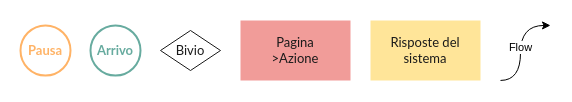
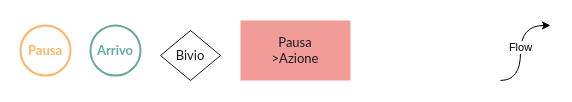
  <mxCell id="0" />
  <mxCell id="1" parent="0" />
- <mxCell id="2" value="Pagina&lt;br style=&quot;font-size: 13px;&quot;&gt;&amp;gt;Azione" style="rounded=0;whiteSpace=wrap;html=1;strokeColor=none;fillColor=#F19C99;fontColor=#1A1A1A;fontFamily=Lato;fontSource=https%3A%2F%2Ffonts.googleapis.com%2Fcss%3Ffamily%3DLato;fontSize=13;" parent="1" vertex="1"><mxGeometry x="240" y="20" width="110" height="60" as="geometry" /></mxCell>
+ <mxCell id="2" value="Pausa&lt;br style=&quot;font-size: 13px;&quot;&gt;&amp;gt;Azione" style="rounded=0;whiteSpace=wrap;html=1;strokeColor=none;fillColor=#F19C99;fontColor=#1A1A1A;fontFamily=Lato;fontSource=https%3A%2F%2Ffonts.googleapis.com%2Fcss%3Ffamily%3DLato;fontSize=13;" parent="1" vertex="1"><mxGeometry x="240" y="20" width="110" height="60" as="geometry" /></mxCell>
  <mxCell id="3" value="Flow" style="edgeStyle=orthogonalEdgeStyle;curved=1;rounded=0;orthogonalLoop=1;jettySize=auto;html=1;exitX=1;exitY=0.5;exitDx=0;exitDy=0;endArrow=classic;endFill=1;" parent="1" edge="1"><mxGeometry relative="1" as="geometry"><mxPoint x="550" y="24.94" as="targetPoint" /><mxPoint x="500" y="79.94" as="sourcePoint" /><Array as="points"><mxPoint x="520" y="79.97" /><mxPoint x="520" y="24.97" /></Array></mxGeometry></mxCell>
- <mxCell id="4" value="Risposte del&lt;br style=&quot;font-size: 13px;&quot;&gt;sistema" style="rounded=0;whiteSpace=wrap;html=1;strokeColor=none;fontFamily=Lato;fontSource=https%3A%2F%2Ffonts.googleapis.com%2Fcss%3Ffamily%3DLato;fillColor=#FFE599;fontSize=13;fontColor=#1A1A1A;" parent="1" vertex="1"><mxGeometry x="370" y="20" width="110" height="60" as="geometry" /></mxCell>
- <mxCell id="5" value="Bivio" style="rhombus;whiteSpace=wrap;html=1;fontFamily=Lato;fontSource=https%3A%2F%2Ffonts.googleapis.com%2Fcss%3Ffamily%3DLato;fontSize=13;fontStyle=0;fontColor=#1A1A1A;strokeColor=#1A1A1A;" parent="1" vertex="1"><mxGeometry x="160" y="30" width="60" height="40" as="geometry" /></mxCell>
+ <mxCell id="5" value="Bivio" style="rhombus;whiteSpace=wrap;html=1;fontFamily=Lato;fontSource=https%3A%2F%2Ffonts.googleapis.com%2Fcss%3Ffamily%3DLato;fontSize=13;fontStyle=0;fontColor=#1A1A1A;strokeColor=#1A1A1A;" parent="1" vertex="1"><mxGeometry x="160" y="30" width="60" height="50" as="geometry" /></mxCell>
  <mxCell id="6" value="Pausa" style="ellipse;whiteSpace=wrap;html=1;aspect=fixed;fontFamily=Lato;fontSource=https%3A%2F%2Ffonts.googleapis.com%2Fcss%3Ffamily%3DLato;fontSize=13;strokeColor=#FFB366;fontColor=#FFB366;fontStyle=1;strokeWidth=2;" parent="1" vertex="1"><mxGeometry x="20" y="25" width="50" height="50" as="geometry" /></mxCell>
  <mxCell id="7" value="Arrivo" style="ellipse;whiteSpace=wrap;html=1;aspect=fixed;fontFamily=Lato;fontSource=https%3A%2F%2Ffonts.googleapis.com%2Fcss%3Ffamily%3DLato;fontSize=13;fillColor=default;strokeColor=#67AB9F;labelBackgroundColor=default;fontColor=#67AB9F;fontStyle=1;spacing=2;strokeWidth=2;" parent="1" vertex="1"><mxGeometry x="90" y="25" width="50" height="50" as="geometry" /></mxCell>
